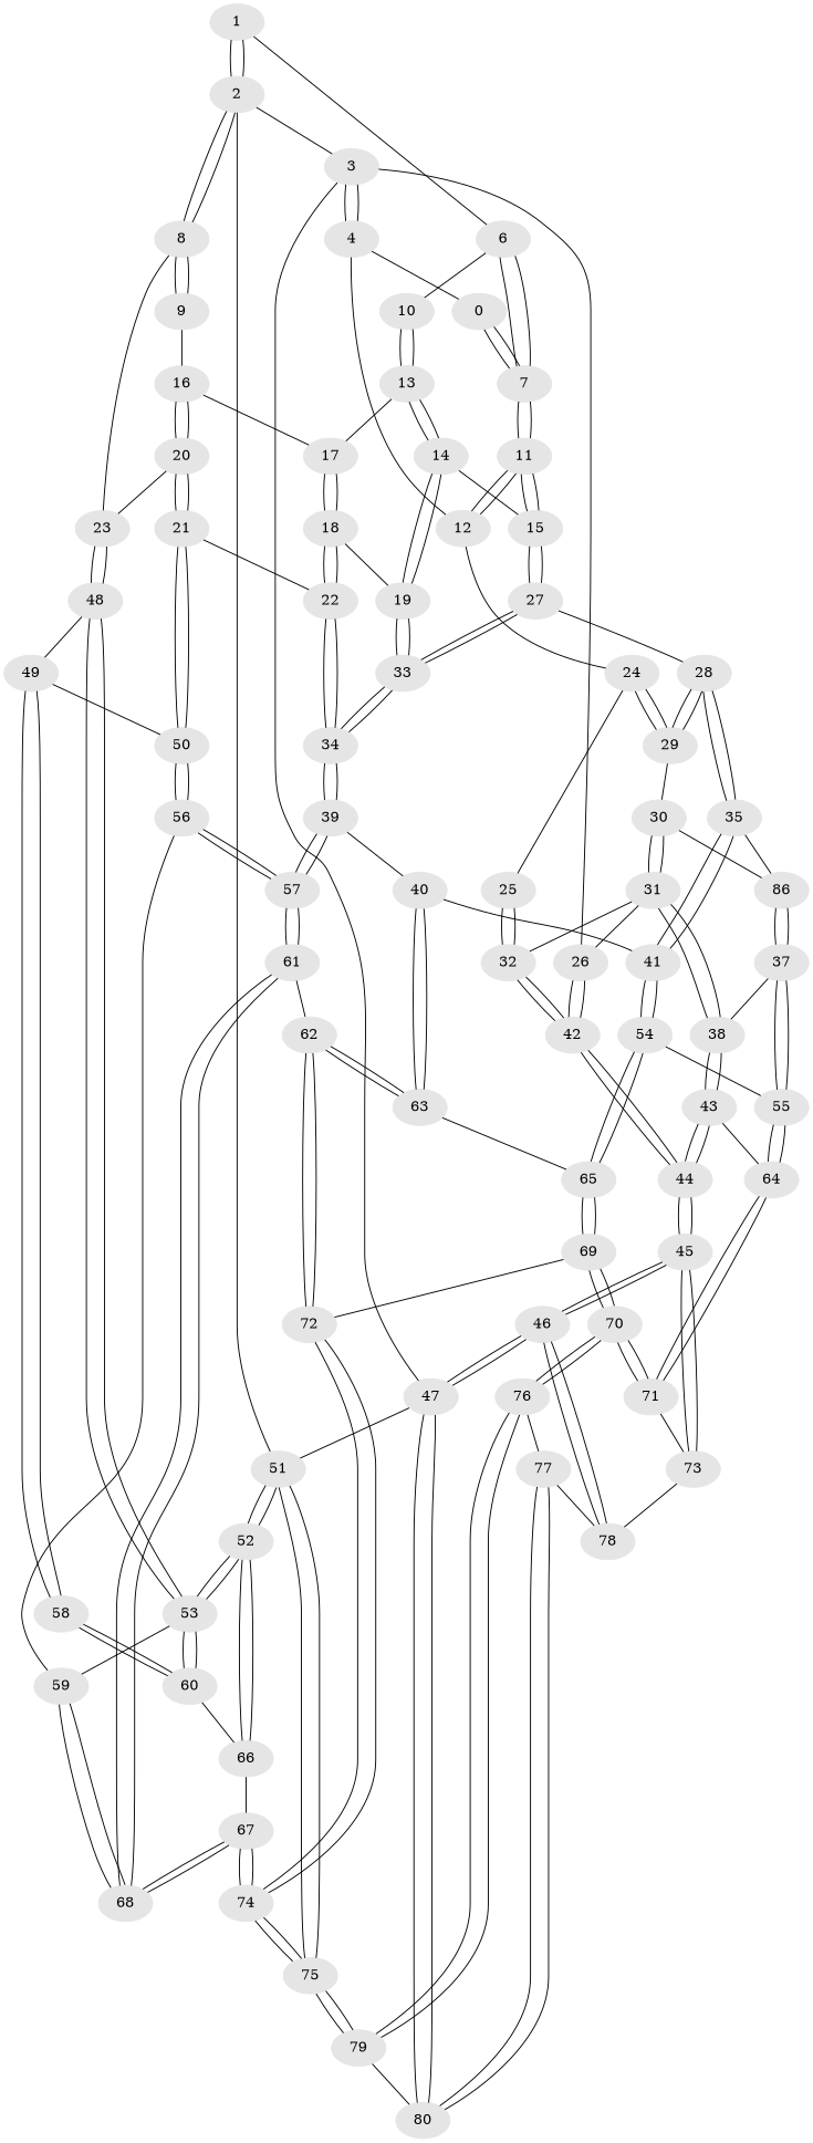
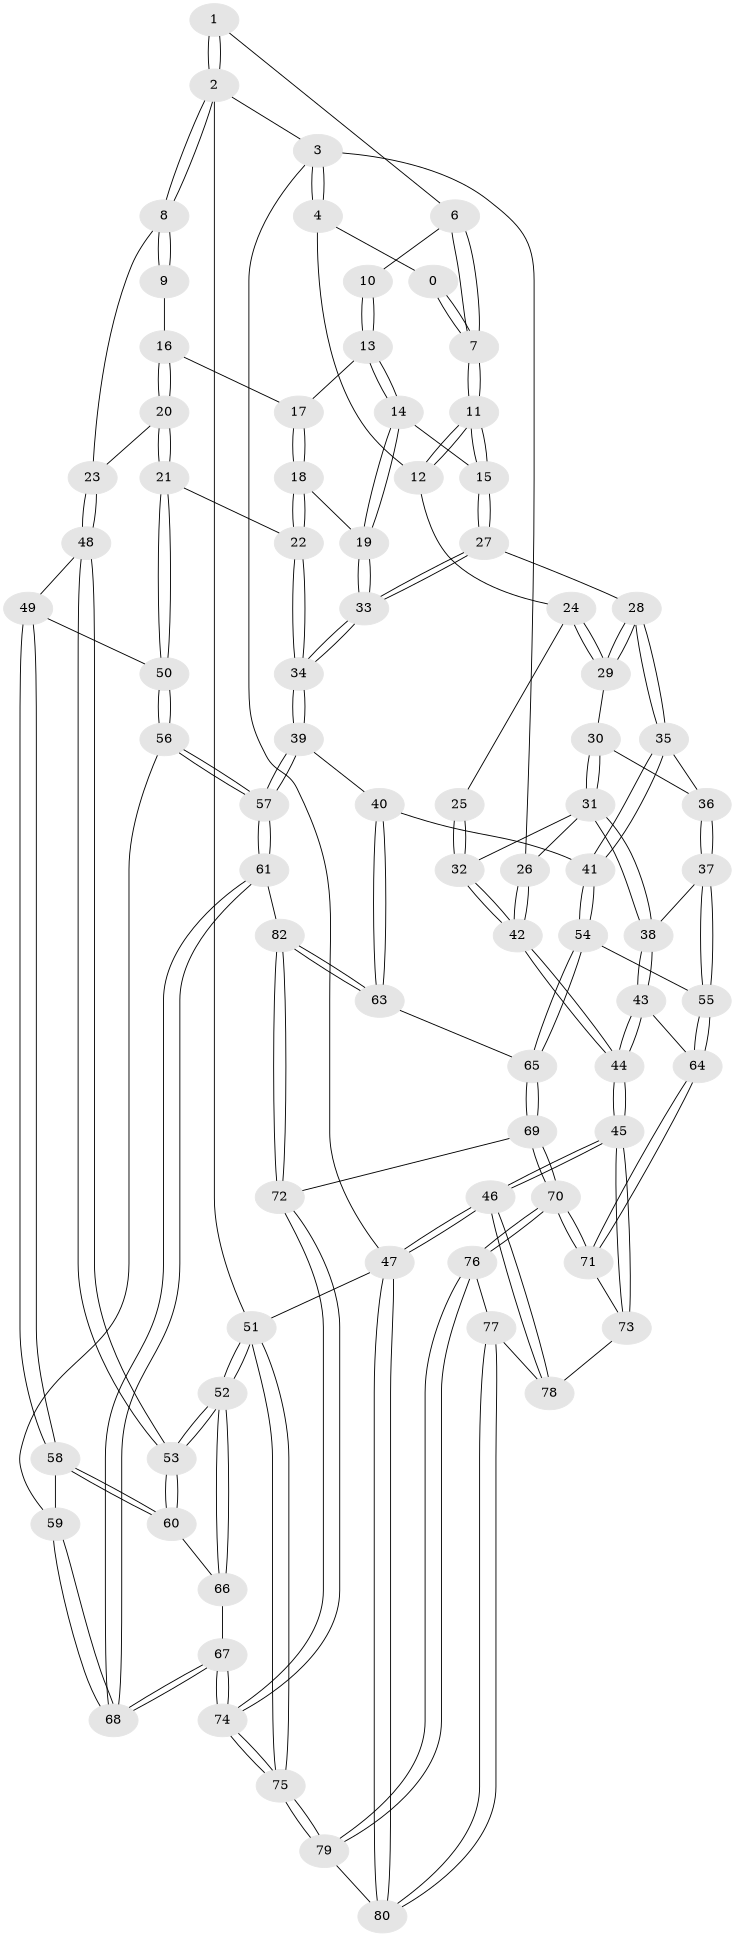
  graph {
    node [color=gray90 style=filled]
    1
    2
    6
    3
    8
    51
    7
    10
    4
    26
    47
    9
    23
    52
    75
    n16 [label=0]
    12
    42
    80
    24
    11
    13
    15
    16
    48
    17
    20
    14
    27
    25
    29
    19
    18
    33
    28
    21
    22
    34
    50
    56
    39
    49
    53
    32
    30
    44
    35
-   36 [label=86]
+   36
    41
    31
    38
    37
    43
    40
    57
    54
    55
    64
    63
    61
    65
    45
    71
    46
    73
    78
    58
    60
    59
    66
    79
    67
    69
    68
-   62
+   62 [label=82]
    72
    74
    70
    76
    77
    1 -- 2
    1 -- 2
    1 -- 6
    2 -- 3
    2 -- 8
    2 -- 8
    2 -- 51
    6 -- 7
    6 -- 7
    6 -- 10
    3 -- 4
    3 -- 4
    3 -- 26
    3 -- 47
    8 -- 9
    8 -- 9
    8 -- 23
    51 -- 52
    51 -- 52
    51 -- 75
    51 -- 75
    7 -- 11
    7 -- 11
    10 -- 13
    10 -- 13
    4 -- n16
    4 -- 12
    26 -- 42
    26 -- 42
    47 -- 51
    47 -- 80
    47 -- 80
    9 -- 16
    23 -- 48
    23 -- 48
    52 -- 53
    52 -- 53
    52 -- 66
    52 -- 66
    75 -- 79
    75 -- 79
    n16 -- 7
    n16 -- 7
    12 -- 24
    42 -- 44
    42 -- 44
    24 -- 25
    24 -- 29
    24 -- 29
    11 -- 12
    11 -- 12
    11 -- 15
    11 -- 15
    13 -- 17
    13 -- 14
    13 -- 14
    15 -- 27
    15 -- 27
    16 -- 17
    16 -- 20
    16 -- 20
    48 -- 49
    48 -- 53
    48 -- 53
    17 -- 18
    17 -- 18
    20 -- 23
    20 -- 21
    20 -- 21
    14 -- 15
    14 -- 19
    14 -- 19
    27 -- 33
    27 -- 33
    27 -- 28
    25 -- 32
    25 -- 32
    29 -- 30
    19 -- 33
    19 -- 33
    18 -- 19
    18 -- 22
    18 -- 22
    33 -- 34
    33 -- 34
    28 -- 29
    28 -- 29
    28 -- 35
    28 -- 35
    21 -- 22
    21 -- 50
    21 -- 50
    22 -- 34
    22 -- 34
    34 -- 39
    34 -- 39
    50 -- 56
    50 -- 56
    56 -- 57
    56 -- 57
    56 -- 59
    39 -- 40
    39 -- 57
    39 -- 57
    49 -- 50
    49 -- 58
    49 -- 58
    53 -- 60
    53 -- 60
    32 -- 42
    32 -- 42
    30 -- 36
    30 -- 31
    30 -- 31
    44 -- 45
    44 -- 45
    35 -- 36
    35 -- 41
    35 -- 41
    36 -- 37
    36 -- 37
    41 -- 54
    41 -- 54
    31 -- 26
    31 -- 32
    31 -- 38
    31 -- 38
    38 -- 43
    38 -- 43
    37 -- 38
    37 -- 55
    37 -- 55
    43 -- 44
    43 -- 44
    43 -- 64
    40 -- 41
    40 -- 63
    40 -- 63
    57 -- 61
    57 -- 61
    54 -- 55
    54 -- 65
    54 -- 65
    55 -- 64
    55 -- 64
    64 -- 71
    64 -- 71
    63 -- 65
    61 -- 68
    61 -- 68
    61 -- 62
    65 -- 69
    65 -- 69
    45 -- 46
    45 -- 46
    45 -- 73
    45 -- 73
    71 -- 73
    46 -- 47
    46 -- 47
    46 -- 78
    46 -- 78
    73 -- 78
    58 -- 60
    58 -- 60
-   53 -- 59
+   58 -- 59
    60 -- 66
    59 -- 68
    59 -- 68
    66 -- 67
    79 -- 80
    67 -- 68
    67 -- 68
    67 -- 74
    67 -- 74
    69 -- 72
    69 -- 70
    69 -- 70
    62 -- 63
    62 -- 63
    62 -- 72
    62 -- 72
    72 -- 74
    72 -- 74
    74 -- 75
    74 -- 75
    70 -- 71
    70 -- 71
    70 -- 76
    70 -- 76
    76 -- 79
    76 -- 79
    76 -- 77
    77 -- 80
    77 -- 80
    77 -- 78
  }
